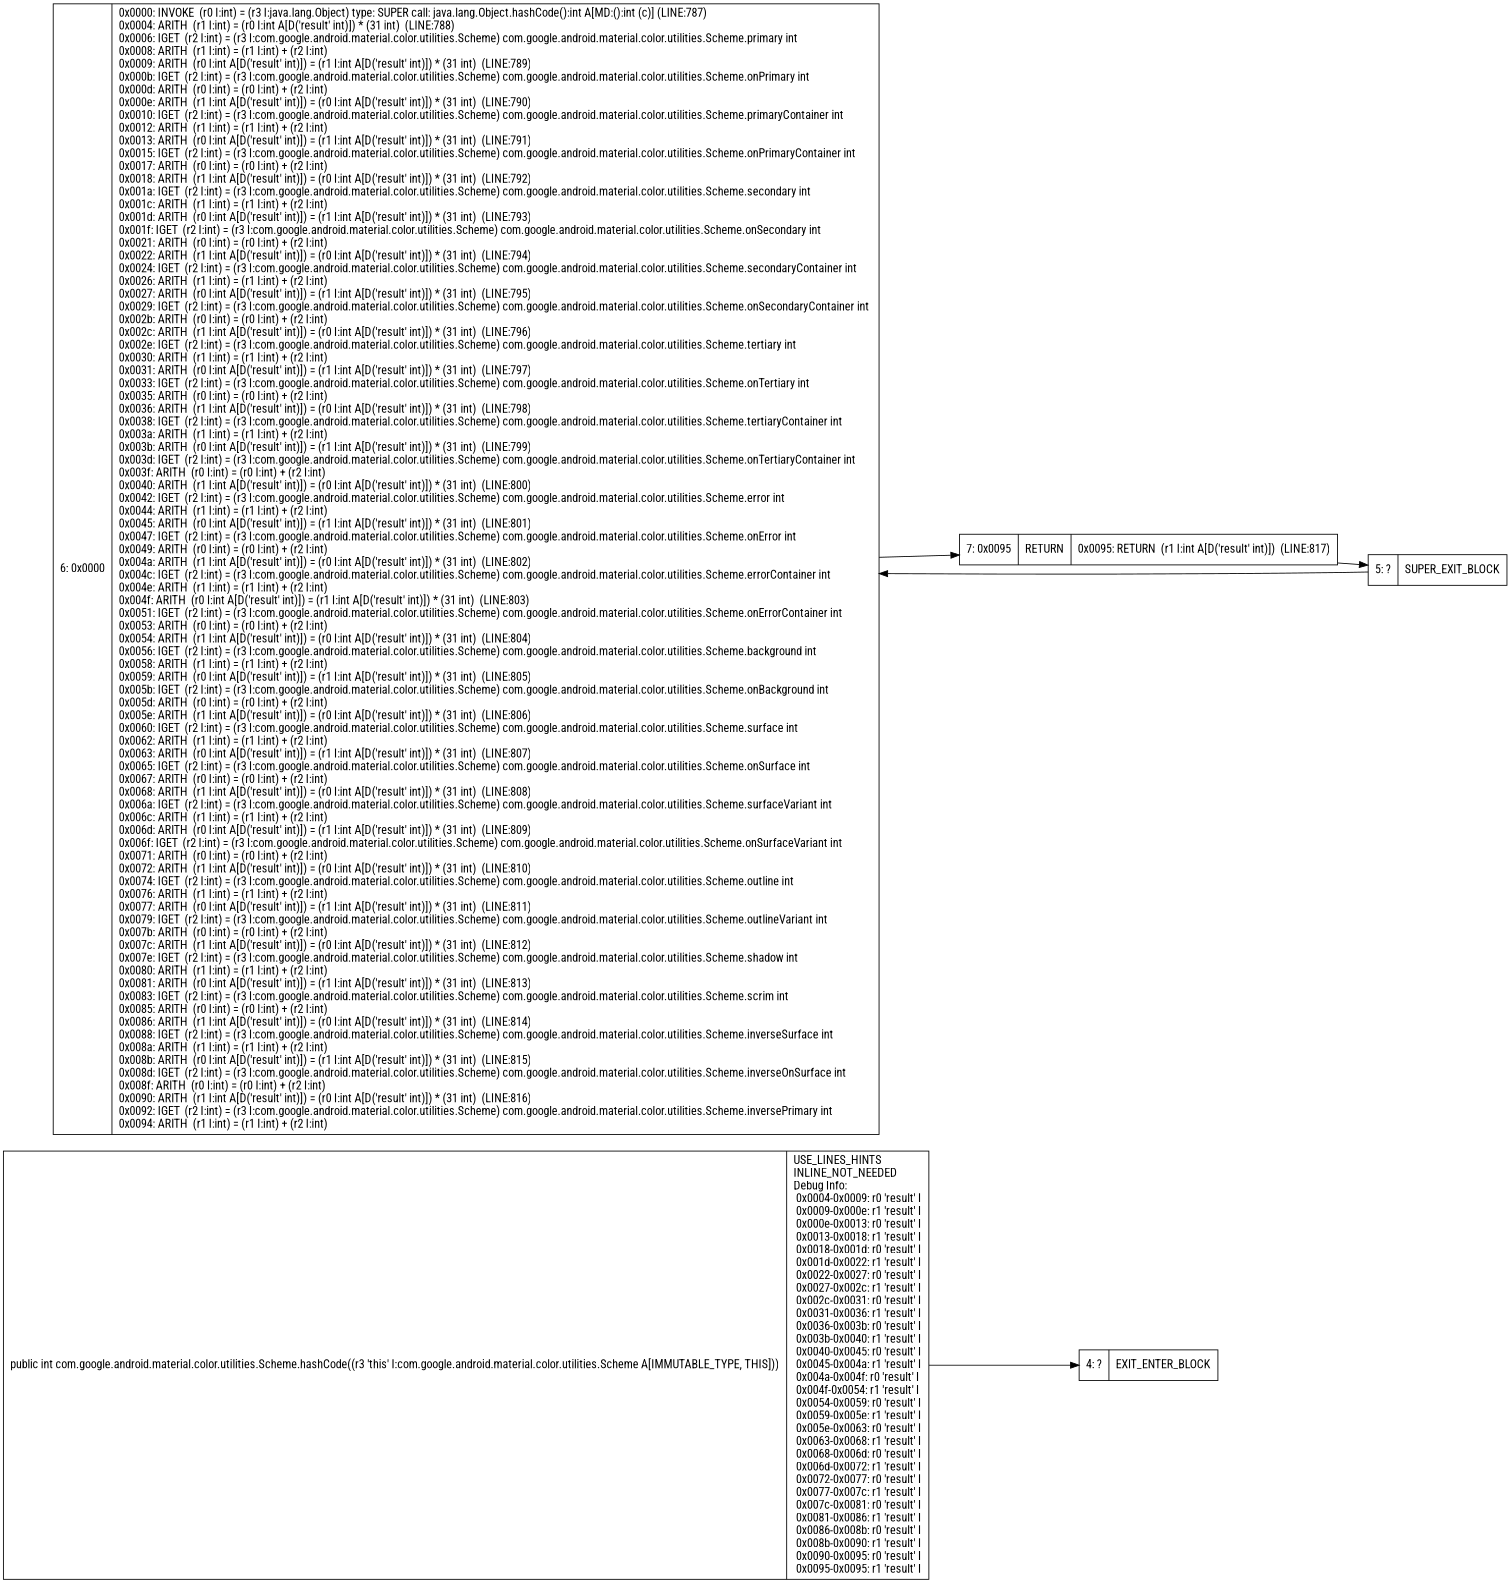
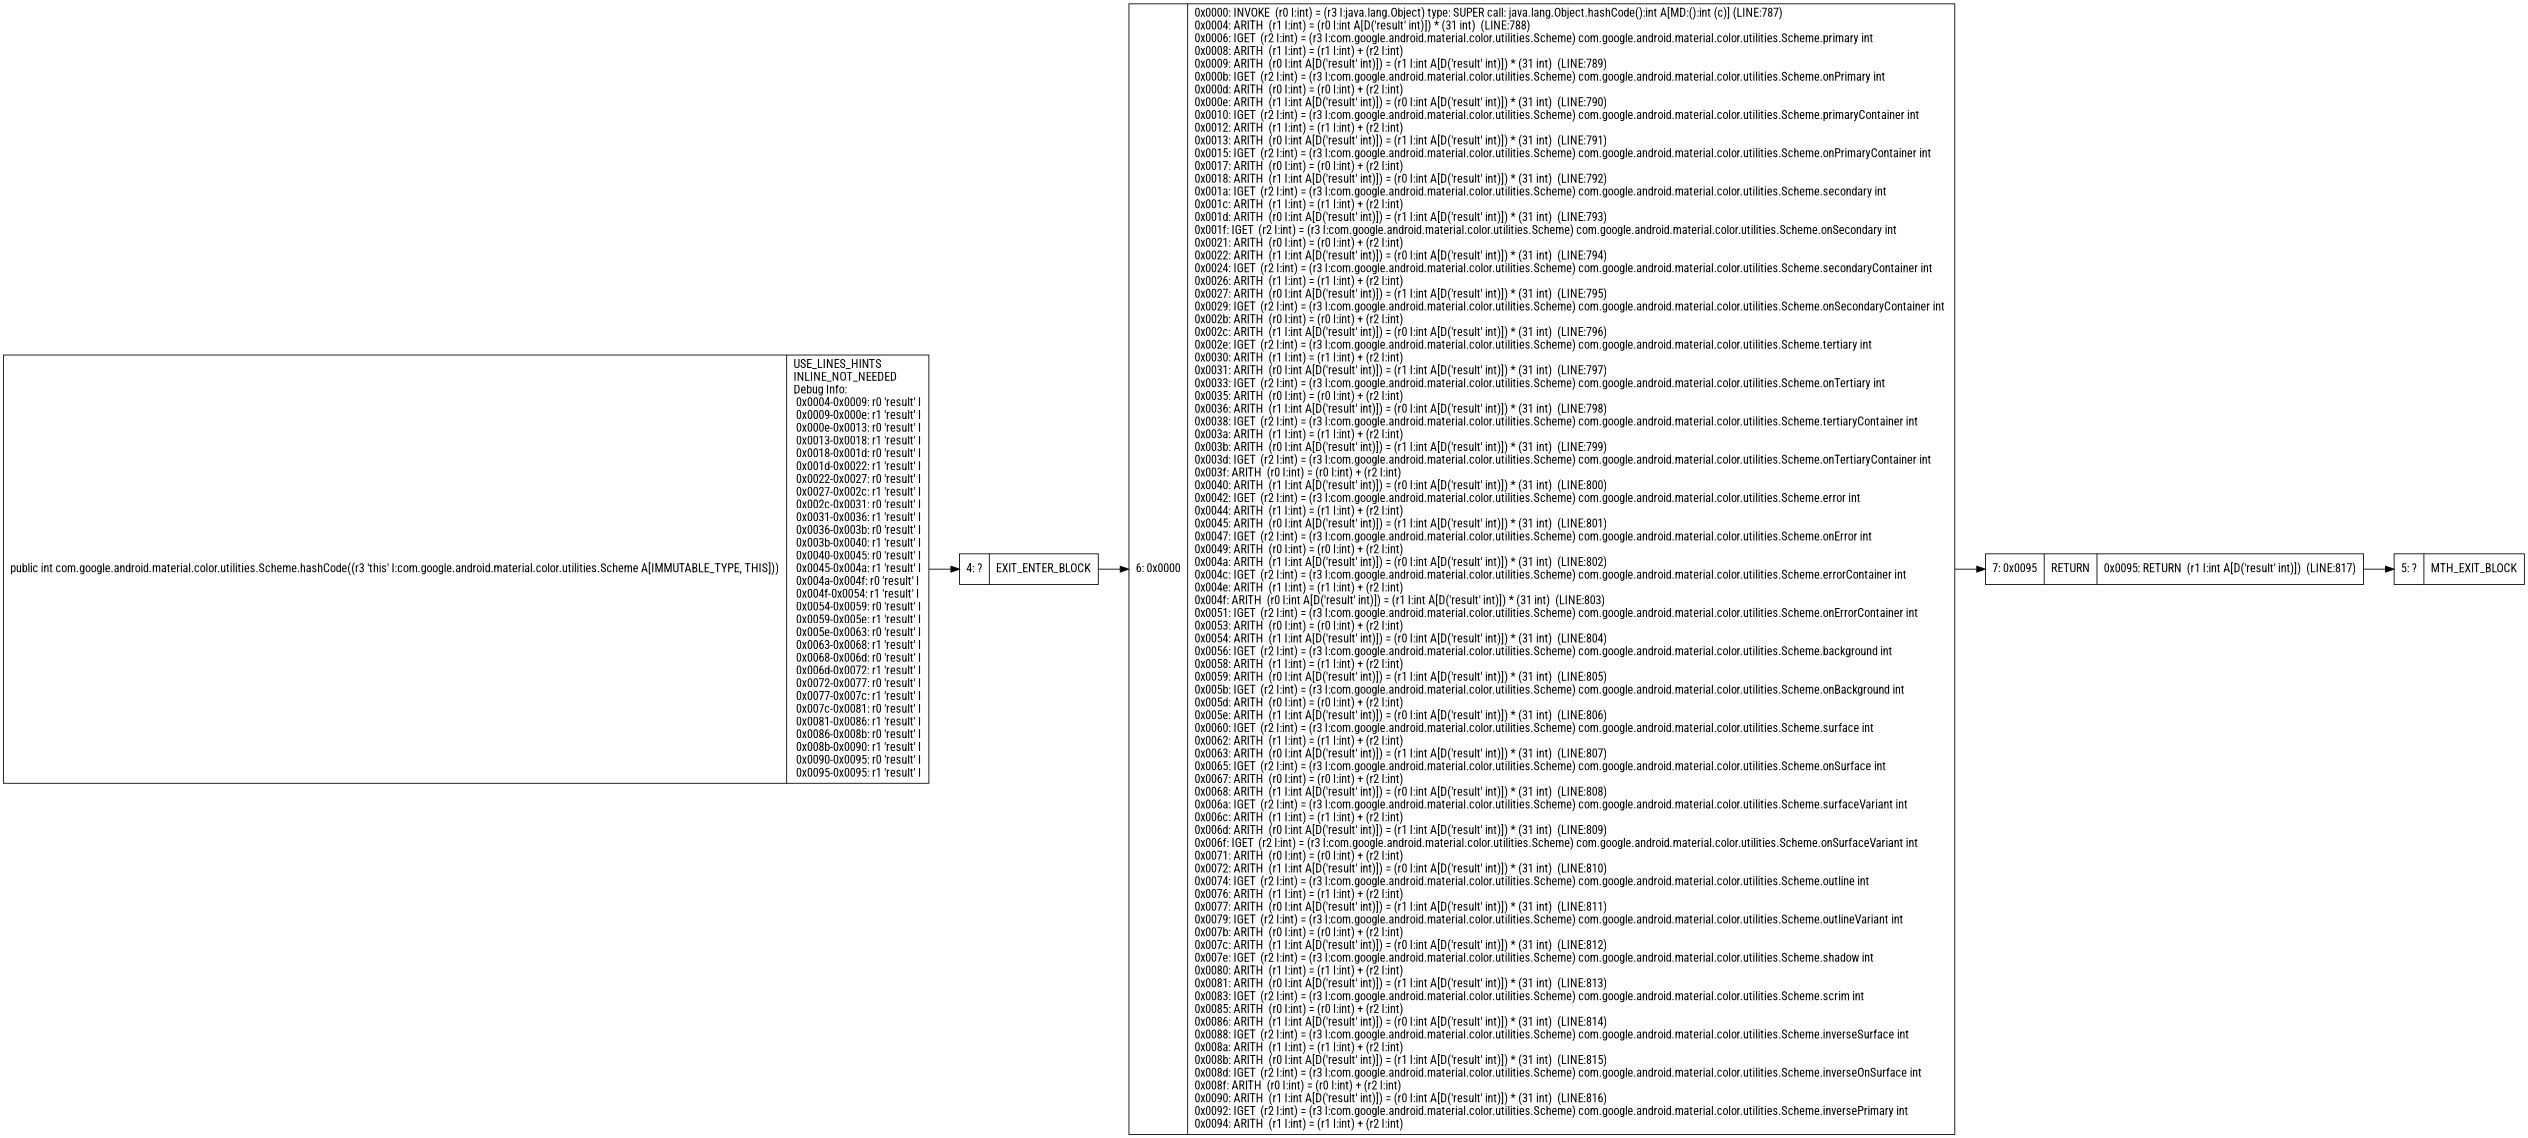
  digraph {
    fontname="Roboto Condensed"
    rankdir=LR
    node [fontname="Roboto Condensed" shape=record]
    edge [fontname="Roboto Condensed"]
    n1 [label="{4\:\ ?|EXIT_ENTER_BLOCK\l}"]
    n2 [label="{6\:\ 0x0000|0x0000: INVOKE  (r0 I:int) = (r3 I:java.lang.Object) type: SUPER call: java.lang.Object.hashCode():int A[MD:():int (c)] (LINE:787)\l0x0004: ARITH  (r1 I:int) = (r0 I:int A[D('result' int)]) * (31 int)  (LINE:788)\l0x0006: IGET  (r2 I:int) = (r3 I:com.google.android.material.color.utilities.Scheme) com.google.android.material.color.utilities.Scheme.primary int \l0x0008: ARITH  (r1 I:int) = (r1 I:int) + (r2 I:int) \l0x0009: ARITH  (r0 I:int A[D('result' int)]) = (r1 I:int A[D('result' int)]) * (31 int)  (LINE:789)\l0x000b: IGET  (r2 I:int) = (r3 I:com.google.android.material.color.utilities.Scheme) com.google.android.material.color.utilities.Scheme.onPrimary int \l0x000d: ARITH  (r0 I:int) = (r0 I:int) + (r2 I:int) \l0x000e: ARITH  (r1 I:int A[D('result' int)]) = (r0 I:int A[D('result' int)]) * (31 int)  (LINE:790)\l0x0010: IGET  (r2 I:int) = (r3 I:com.google.android.material.color.utilities.Scheme) com.google.android.material.color.utilities.Scheme.primaryContainer int \l0x0012: ARITH  (r1 I:int) = (r1 I:int) + (r2 I:int) \l0x0013: ARITH  (r0 I:int A[D('result' int)]) = (r1 I:int A[D('result' int)]) * (31 int)  (LINE:791)\l0x0015: IGET  (r2 I:int) = (r3 I:com.google.android.material.color.utilities.Scheme) com.google.android.material.color.utilities.Scheme.onPrimaryContainer int \l0x0017: ARITH  (r0 I:int) = (r0 I:int) + (r2 I:int) \l0x0018: ARITH  (r1 I:int A[D('result' int)]) = (r0 I:int A[D('result' int)]) * (31 int)  (LINE:792)\l0x001a: IGET  (r2 I:int) = (r3 I:com.google.android.material.color.utilities.Scheme) com.google.android.material.color.utilities.Scheme.secondary int \l0x001c: ARITH  (r1 I:int) = (r1 I:int) + (r2 I:int) \l0x001d: ARITH  (r0 I:int A[D('result' int)]) = (r1 I:int A[D('result' int)]) * (31 int)  (LINE:793)\l0x001f: IGET  (r2 I:int) = (r3 I:com.google.android.material.color.utilities.Scheme) com.google.android.material.color.utilities.Scheme.onSecondary int \l0x0021: ARITH  (r0 I:int) = (r0 I:int) + (r2 I:int) \l0x0022: ARITH  (r1 I:int A[D('result' int)]) = (r0 I:int A[D('result' int)]) * (31 int)  (LINE:794)\l0x0024: IGET  (r2 I:int) = (r3 I:com.google.android.material.color.utilities.Scheme) com.google.android.material.color.utilities.Scheme.secondaryContainer int \l0x0026: ARITH  (r1 I:int) = (r1 I:int) + (r2 I:int) \l0x0027: ARITH  (r0 I:int A[D('result' int)]) = (r1 I:int A[D('result' int)]) * (31 int)  (LINE:795)\l0x0029: IGET  (r2 I:int) = (r3 I:com.google.android.material.color.utilities.Scheme) com.google.android.material.color.utilities.Scheme.onSecondaryContainer int \l0x002b: ARITH  (r0 I:int) = (r0 I:int) + (r2 I:int) \l0x002c: ARITH  (r1 I:int A[D('result' int)]) = (r0 I:int A[D('result' int)]) * (31 int)  (LINE:796)\l0x002e: IGET  (r2 I:int) = (r3 I:com.google.android.material.color.utilities.Scheme) com.google.android.material.color.utilities.Scheme.tertiary int \l0x0030: ARITH  (r1 I:int) = (r1 I:int) + (r2 I:int) \l0x0031: ARITH  (r0 I:int A[D('result' int)]) = (r1 I:int A[D('result' int)]) * (31 int)  (LINE:797)\l0x0033: IGET  (r2 I:int) = (r3 I:com.google.android.material.color.utilities.Scheme) com.google.android.material.color.utilities.Scheme.onTertiary int \l0x0035: ARITH  (r0 I:int) = (r0 I:int) + (r2 I:int) \l0x0036: ARITH  (r1 I:int A[D('result' int)]) = (r0 I:int A[D('result' int)]) * (31 int)  (LINE:798)\l0x0038: IGET  (r2 I:int) = (r3 I:com.google.android.material.color.utilities.Scheme) com.google.android.material.color.utilities.Scheme.tertiaryContainer int \l0x003a: ARITH  (r1 I:int) = (r1 I:int) + (r2 I:int) \l0x003b: ARITH  (r0 I:int A[D('result' int)]) = (r1 I:int A[D('result' int)]) * (31 int)  (LINE:799)\l0x003d: IGET  (r2 I:int) = (r3 I:com.google.android.material.color.utilities.Scheme) com.google.android.material.color.utilities.Scheme.onTertiaryContainer int \l0x003f: ARITH  (r0 I:int) = (r0 I:int) + (r2 I:int) \l0x0040: ARITH  (r1 I:int A[D('result' int)]) = (r0 I:int A[D('result' int)]) * (31 int)  (LINE:800)\l0x0042: IGET  (r2 I:int) = (r3 I:com.google.android.material.color.utilities.Scheme) com.google.android.material.color.utilities.Scheme.error int \l0x0044: ARITH  (r1 I:int) = (r1 I:int) + (r2 I:int) \l0x0045: ARITH  (r0 I:int A[D('result' int)]) = (r1 I:int A[D('result' int)]) * (31 int)  (LINE:801)\l0x0047: IGET  (r2 I:int) = (r3 I:com.google.android.material.color.utilities.Scheme) com.google.android.material.color.utilities.Scheme.onError int \l0x0049: ARITH  (r0 I:int) = (r0 I:int) + (r2 I:int) \l0x004a: ARITH  (r1 I:int A[D('result' int)]) = (r0 I:int A[D('result' int)]) * (31 int)  (LINE:802)\l0x004c: IGET  (r2 I:int) = (r3 I:com.google.android.material.color.utilities.Scheme) com.google.android.material.color.utilities.Scheme.errorContainer int \l0x004e: ARITH  (r1 I:int) = (r1 I:int) + (r2 I:int) \l0x004f: ARITH  (r0 I:int A[D('result' int)]) = (r1 I:int A[D('result' int)]) * (31 int)  (LINE:803)\l0x0051: IGET  (r2 I:int) = (r3 I:com.google.android.material.color.utilities.Scheme) com.google.android.material.color.utilities.Scheme.onErrorContainer int \l0x0053: ARITH  (r0 I:int) = (r0 I:int) + (r2 I:int) \l0x0054: ARITH  (r1 I:int A[D('result' int)]) = (r0 I:int A[D('result' int)]) * (31 int)  (LINE:804)\l0x0056: IGET  (r2 I:int) = (r3 I:com.google.android.material.color.utilities.Scheme) com.google.android.material.color.utilities.Scheme.background int \l0x0058: ARITH  (r1 I:int) = (r1 I:int) + (r2 I:int) \l0x0059: ARITH  (r0 I:int A[D('result' int)]) = (r1 I:int A[D('result' int)]) * (31 int)  (LINE:805)\l0x005b: IGET  (r2 I:int) = (r3 I:com.google.android.material.color.utilities.Scheme) com.google.android.material.color.utilities.Scheme.onBackground int \l0x005d: ARITH  (r0 I:int) = (r0 I:int) + (r2 I:int) \l0x005e: ARITH  (r1 I:int A[D('result' int)]) = (r0 I:int A[D('result' int)]) * (31 int)  (LINE:806)\l0x0060: IGET  (r2 I:int) = (r3 I:com.google.android.material.color.utilities.Scheme) com.google.android.material.color.utilities.Scheme.surface int \l0x0062: ARITH  (r1 I:int) = (r1 I:int) + (r2 I:int) \l0x0063: ARITH  (r0 I:int A[D('result' int)]) = (r1 I:int A[D('result' int)]) * (31 int)  (LINE:807)\l0x0065: IGET  (r2 I:int) = (r3 I:com.google.android.material.color.utilities.Scheme) com.google.android.material.color.utilities.Scheme.onSurface int \l0x0067: ARITH  (r0 I:int) = (r0 I:int) + (r2 I:int) \l0x0068: ARITH  (r1 I:int A[D('result' int)]) = (r0 I:int A[D('result' int)]) * (31 int)  (LINE:808)\l0x006a: IGET  (r2 I:int) = (r3 I:com.google.android.material.color.utilities.Scheme) com.google.android.material.color.utilities.Scheme.surfaceVariant int \l0x006c: ARITH  (r1 I:int) = (r1 I:int) + (r2 I:int) \l0x006d: ARITH  (r0 I:int A[D('result' int)]) = (r1 I:int A[D('result' int)]) * (31 int)  (LINE:809)\l0x006f: IGET  (r2 I:int) = (r3 I:com.google.android.material.color.utilities.Scheme) com.google.android.material.color.utilities.Scheme.onSurfaceVariant int \l0x0071: ARITH  (r0 I:int) = (r0 I:int) + (r2 I:int) \l0x0072: ARITH  (r1 I:int A[D('result' int)]) = (r0 I:int A[D('result' int)]) * (31 int)  (LINE:810)\l0x0074: IGET  (r2 I:int) = (r3 I:com.google.android.material.color.utilities.Scheme) com.google.android.material.color.utilities.Scheme.outline int \l0x0076: ARITH  (r1 I:int) = (r1 I:int) + (r2 I:int) \l0x0077: ARITH  (r0 I:int A[D('result' int)]) = (r1 I:int A[D('result' int)]) * (31 int)  (LINE:811)\l0x0079: IGET  (r2 I:int) = (r3 I:com.google.android.material.color.utilities.Scheme) com.google.android.material.color.utilities.Scheme.outlineVariant int \l0x007b: ARITH  (r0 I:int) = (r0 I:int) + (r2 I:int) \l0x007c: ARITH  (r1 I:int A[D('result' int)]) = (r0 I:int A[D('result' int)]) * (31 int)  (LINE:812)\l0x007e: IGET  (r2 I:int) = (r3 I:com.google.android.material.color.utilities.Scheme) com.google.android.material.color.utilities.Scheme.shadow int \l0x0080: ARITH  (r1 I:int) = (r1 I:int) + (r2 I:int) \l0x0081: ARITH  (r0 I:int A[D('result' int)]) = (r1 I:int A[D('result' int)]) * (31 int)  (LINE:813)\l0x0083: IGET  (r2 I:int) = (r3 I:com.google.android.material.color.utilities.Scheme) com.google.android.material.color.utilities.Scheme.scrim int \l0x0085: ARITH  (r0 I:int) = (r0 I:int) + (r2 I:int) \l0x0086: ARITH  (r1 I:int A[D('result' int)]) = (r0 I:int A[D('result' int)]) * (31 int)  (LINE:814)\l0x0088: IGET  (r2 I:int) = (r3 I:com.google.android.material.color.utilities.Scheme) com.google.android.material.color.utilities.Scheme.inverseSurface int \l0x008a: ARITH  (r1 I:int) = (r1 I:int) + (r2 I:int) \l0x008b: ARITH  (r0 I:int A[D('result' int)]) = (r1 I:int A[D('result' int)]) * (31 int)  (LINE:815)\l0x008d: IGET  (r2 I:int) = (r3 I:com.google.android.material.color.utilities.Scheme) com.google.android.material.color.utilities.Scheme.inverseOnSurface int \l0x008f: ARITH  (r0 I:int) = (r0 I:int) + (r2 I:int) \l0x0090: ARITH  (r1 I:int A[D('result' int)]) = (r0 I:int A[D('result' int)]) * (31 int)  (LINE:816)\l0x0092: IGET  (r2 I:int) = (r3 I:com.google.android.material.color.utilities.Scheme) com.google.android.material.color.utilities.Scheme.inversePrimary int \l0x0094: ARITH  (r1 I:int) = (r1 I:int) + (r2 I:int) \l}"]
    n3 [label="{7\:\ 0x0095|RETURN\l|0x0095: RETURN  (r1 I:int A[D('result' int)])  (LINE:817)\l}"]
-   n4 [label="{5\:\ ?|SUPER_EXIT_BLOCK\l}"]
+   n4 [label="{5\:\ ?|MTH_EXIT_BLOCK\l}"]
    n5 [label="{public int com.google.android.material.color.utilities.Scheme.hashCode((r3 'this' I:com.google.android.material.color.utilities.Scheme A[IMMUTABLE_TYPE, THIS]))  | USE_LINES_HINTS\lINLINE_NOT_NEEDED\lDebug Info:\l  0x0004\-0x0009: r0 'result' I\l  0x0009\-0x000e: r1 'result' I\l  0x000e\-0x0013: r0 'result' I\l  0x0013\-0x0018: r1 'result' I\l  0x0018\-0x001d: r0 'result' I\l  0x001d\-0x0022: r1 'result' I\l  0x0022\-0x0027: r0 'result' I\l  0x0027\-0x002c: r1 'result' I\l  0x002c\-0x0031: r0 'result' I\l  0x0031\-0x0036: r1 'result' I\l  0x0036\-0x003b: r0 'result' I\l  0x003b\-0x0040: r1 'result' I\l  0x0040\-0x0045: r0 'result' I\l  0x0045\-0x004a: r1 'result' I\l  0x004a\-0x004f: r0 'result' I\l  0x004f\-0x0054: r1 'result' I\l  0x0054\-0x0059: r0 'result' I\l  0x0059\-0x005e: r1 'result' I\l  0x005e\-0x0063: r0 'result' I\l  0x0063\-0x0068: r1 'result' I\l  0x0068\-0x006d: r0 'result' I\l  0x006d\-0x0072: r1 'result' I\l  0x0072\-0x0077: r0 'result' I\l  0x0077\-0x007c: r1 'result' I\l  0x007c\-0x0081: r0 'result' I\l  0x0081\-0x0086: r1 'result' I\l  0x0086\-0x008b: r0 'result' I\l  0x008b\-0x0090: r1 'result' I\l  0x0090\-0x0095: r0 'result' I\l  0x0095\-0x0095: r1 'result' I\l}"]
-   n4 -> n2
+   n1 -> n2
    n2 -> n3
    n3 -> n4
    n5 -> n1
  }
